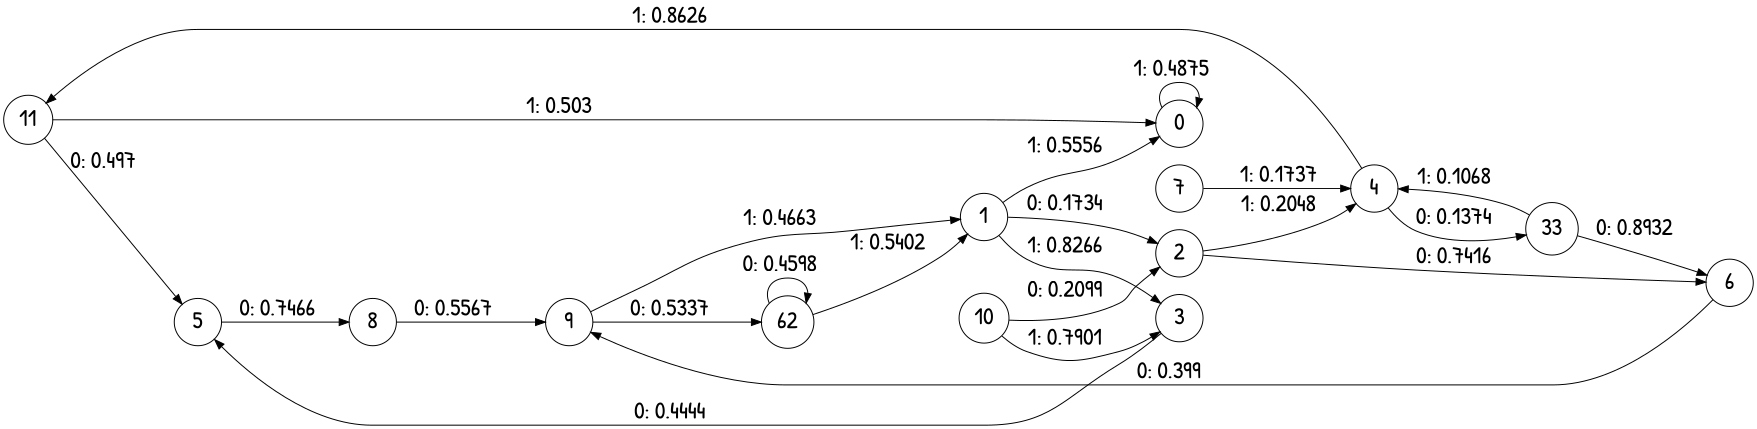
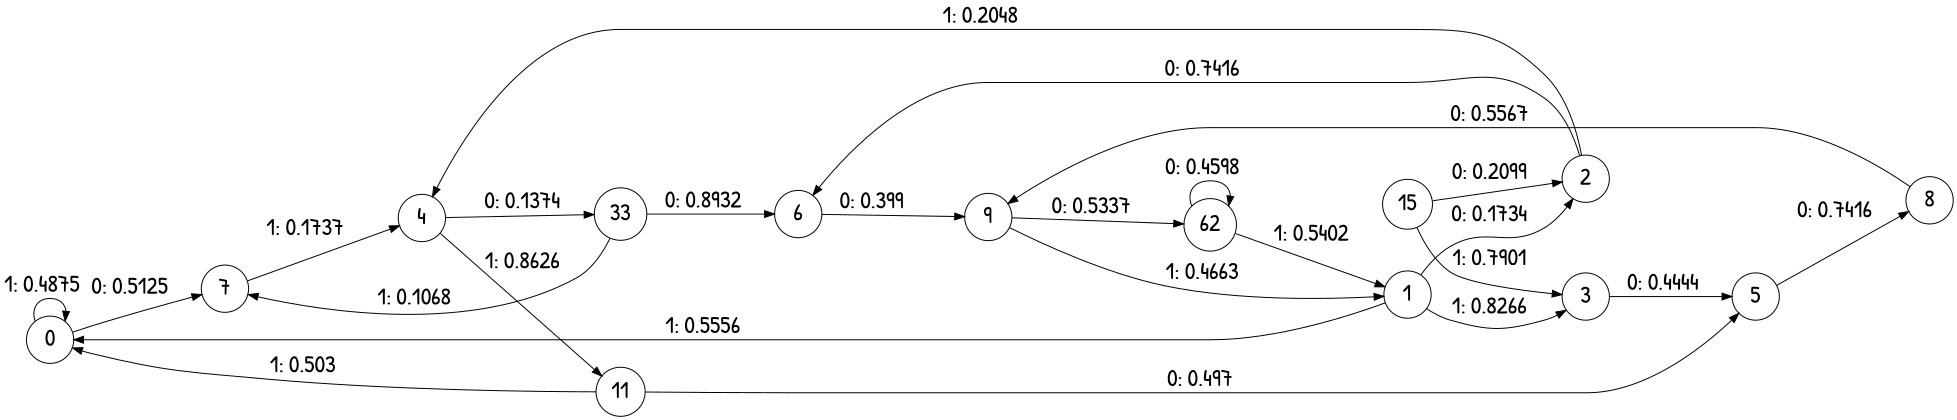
  digraph {
    fontname="Patrick Hand"
    rankdir=LR
    node [fontname="Patrick Hand" fontsize=24 shape=circle]
    edge [fontname="Patrick Hand" fontsize=24]
    0
    7
    4
    n4 [label=33]
    11
    8
    9
    1
    2
    3
    6
    5
    n13 [label=62]
-   10
+   10 [label=15]
    0 -> 0 [label="1: 0.4875   "]
+   0 -> 7 [label="0: 0.5125   "]
    7 -> 4 [label="1: 0.1737   "]
    4 -> n4 [label="0: 0.1374   "]
    4 -> 11 [label="1: 0.8626   "]
-   n4 -> 4 [label="1: 0.1068   "]
+   n4 -> 7 [label="1: 0.1068   "]
    n4 -> 6 [label="0: 0.8932   "]
    11 -> 0 [label="1: 0.503    "]
    11 -> 5 [label="0: 0.497    "]
    8 -> 9 [label="0: 0.5567   "]
    9 -> 1 [label="1: 0.4663   "]
    9 -> n13 [label="0: 0.5337   "]
    1 -> 0 [label="1: 0.5556   "]
    1 -> 2 [label="0: 0.1734   "]
    1 -> 3 [label="1: 0.8266   "]
    2 -> 4 [label="1: 0.2048   "]
    2 -> 6 [label="0: 0.7416   "]
    3 -> 5 [label="0: 0.4444   "]
    6 -> 9 [label="0: 0.399    "]
-   5 -> 8 [label="0: 0.7466   "]
+   5 -> 8 [label="0: 0.7416   "]
    n13 -> 1 [label="1: 0.5402   "]
    n13 -> n13 [label="0: 0.4598   "]
    10 -> 2 [label="0: 0.2099   "]
    10 -> 3 [label="1: 0.7901   "]
  }
